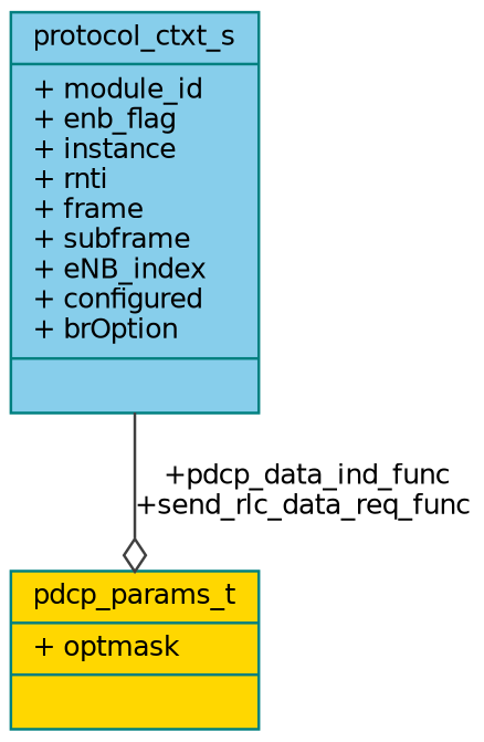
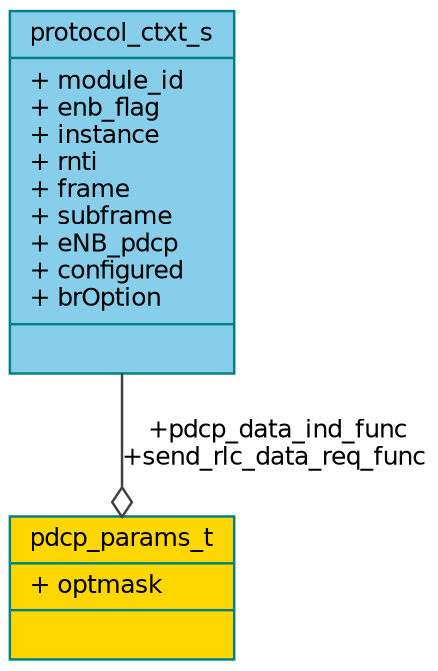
  digraph {
    fontname="DejaVu Sans"
    node [color=teal fontname="DejaVu Sans" fontsize=10 shape=record style=filled]
    n1 [fillcolor=gold fontcolor=black height=0.2 label="{pdcp_params_t\n|+ optmask\l|}" width=0.4]
-   n2 [fillcolor=skyblue height=0.2 label="{protocol_ctxt_s\n|+ module_id\l+ enb_flag\l+ instance\l+ rnti\l+ frame\l+ subframe\l+ eNB_index\l+ configured\l+ brOption\l|}" width=0.4]
+   n2 [fillcolor=skyblue height=0.2 label="{protocol_ctxt_s\n|+ module_id\l+ enb_flag\l+ instance\l+ rnti\l+ frame\l+ subframe\l+ eNB_pdcp\l+ configured\l+ brOption\l|}" width=0.4]
    n2 -> n1 [arrowhead=odiamond color=grey25 fontname="DejaVu Sans" fontsize=10 label=" +pdcp_data_ind_func\n+send_rlc_data_req_func" labelfontname=Helvetica labelfontsize=10 style=solid]
  }
